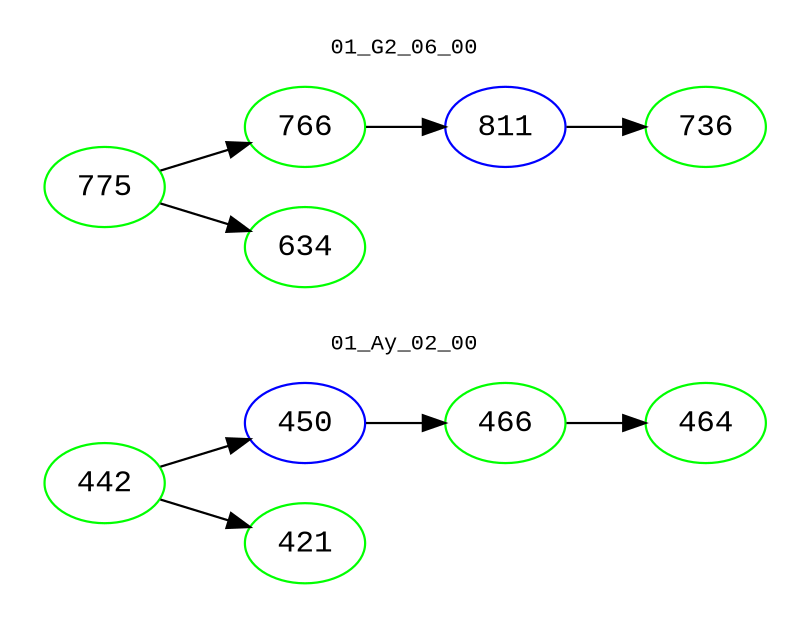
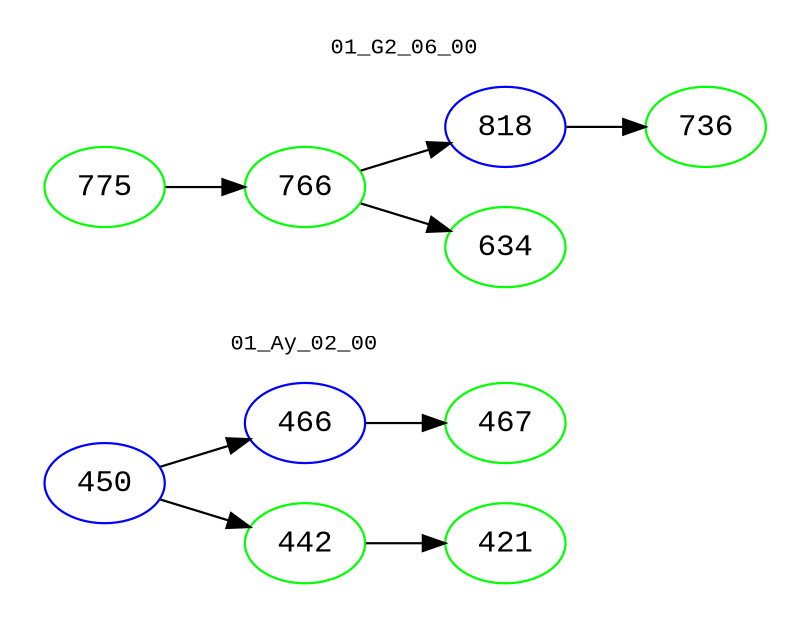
  digraph {
    fontname="Liberation Mono"
    rankdir=LR
    node [color=green fontname="Liberation Mono"]
    edge [color=black fontname="Liberation Mono"]
    n1 [label=442]
    n2 [label=421]
    n3 [color=blue label=450]
-   n4 [label=466]
-   n5 [label=464]
+   n4 [color=blue label=466]
+   n5 [label=467]
    n6 [label=775]
    n7 [label=634]
    n8 [label=766]
-   n9 [color=blue label=811]
+   n9 [color=blue label=818]
    n10 [label=736]
    subgraph cluster_1 {
      color=white
      fontsize=10
      label="01_Ay_02_00"
      n1
      n2
      n3
      n4
      n5
    }
    subgraph cluster_2 {
      color=white
      fontsize=10
      label="01_G2_06_00"
      n6
      n7
      n8
      n9
      n10
    }
    n1 -> n2
-   n1 -> n3
+   n3 -> n1
    n3 -> n4
    n4 -> n5
-   n6 -> n7
+   n8 -> n7
    n6 -> n8
    n8 -> n9
    n9 -> n10
  }
